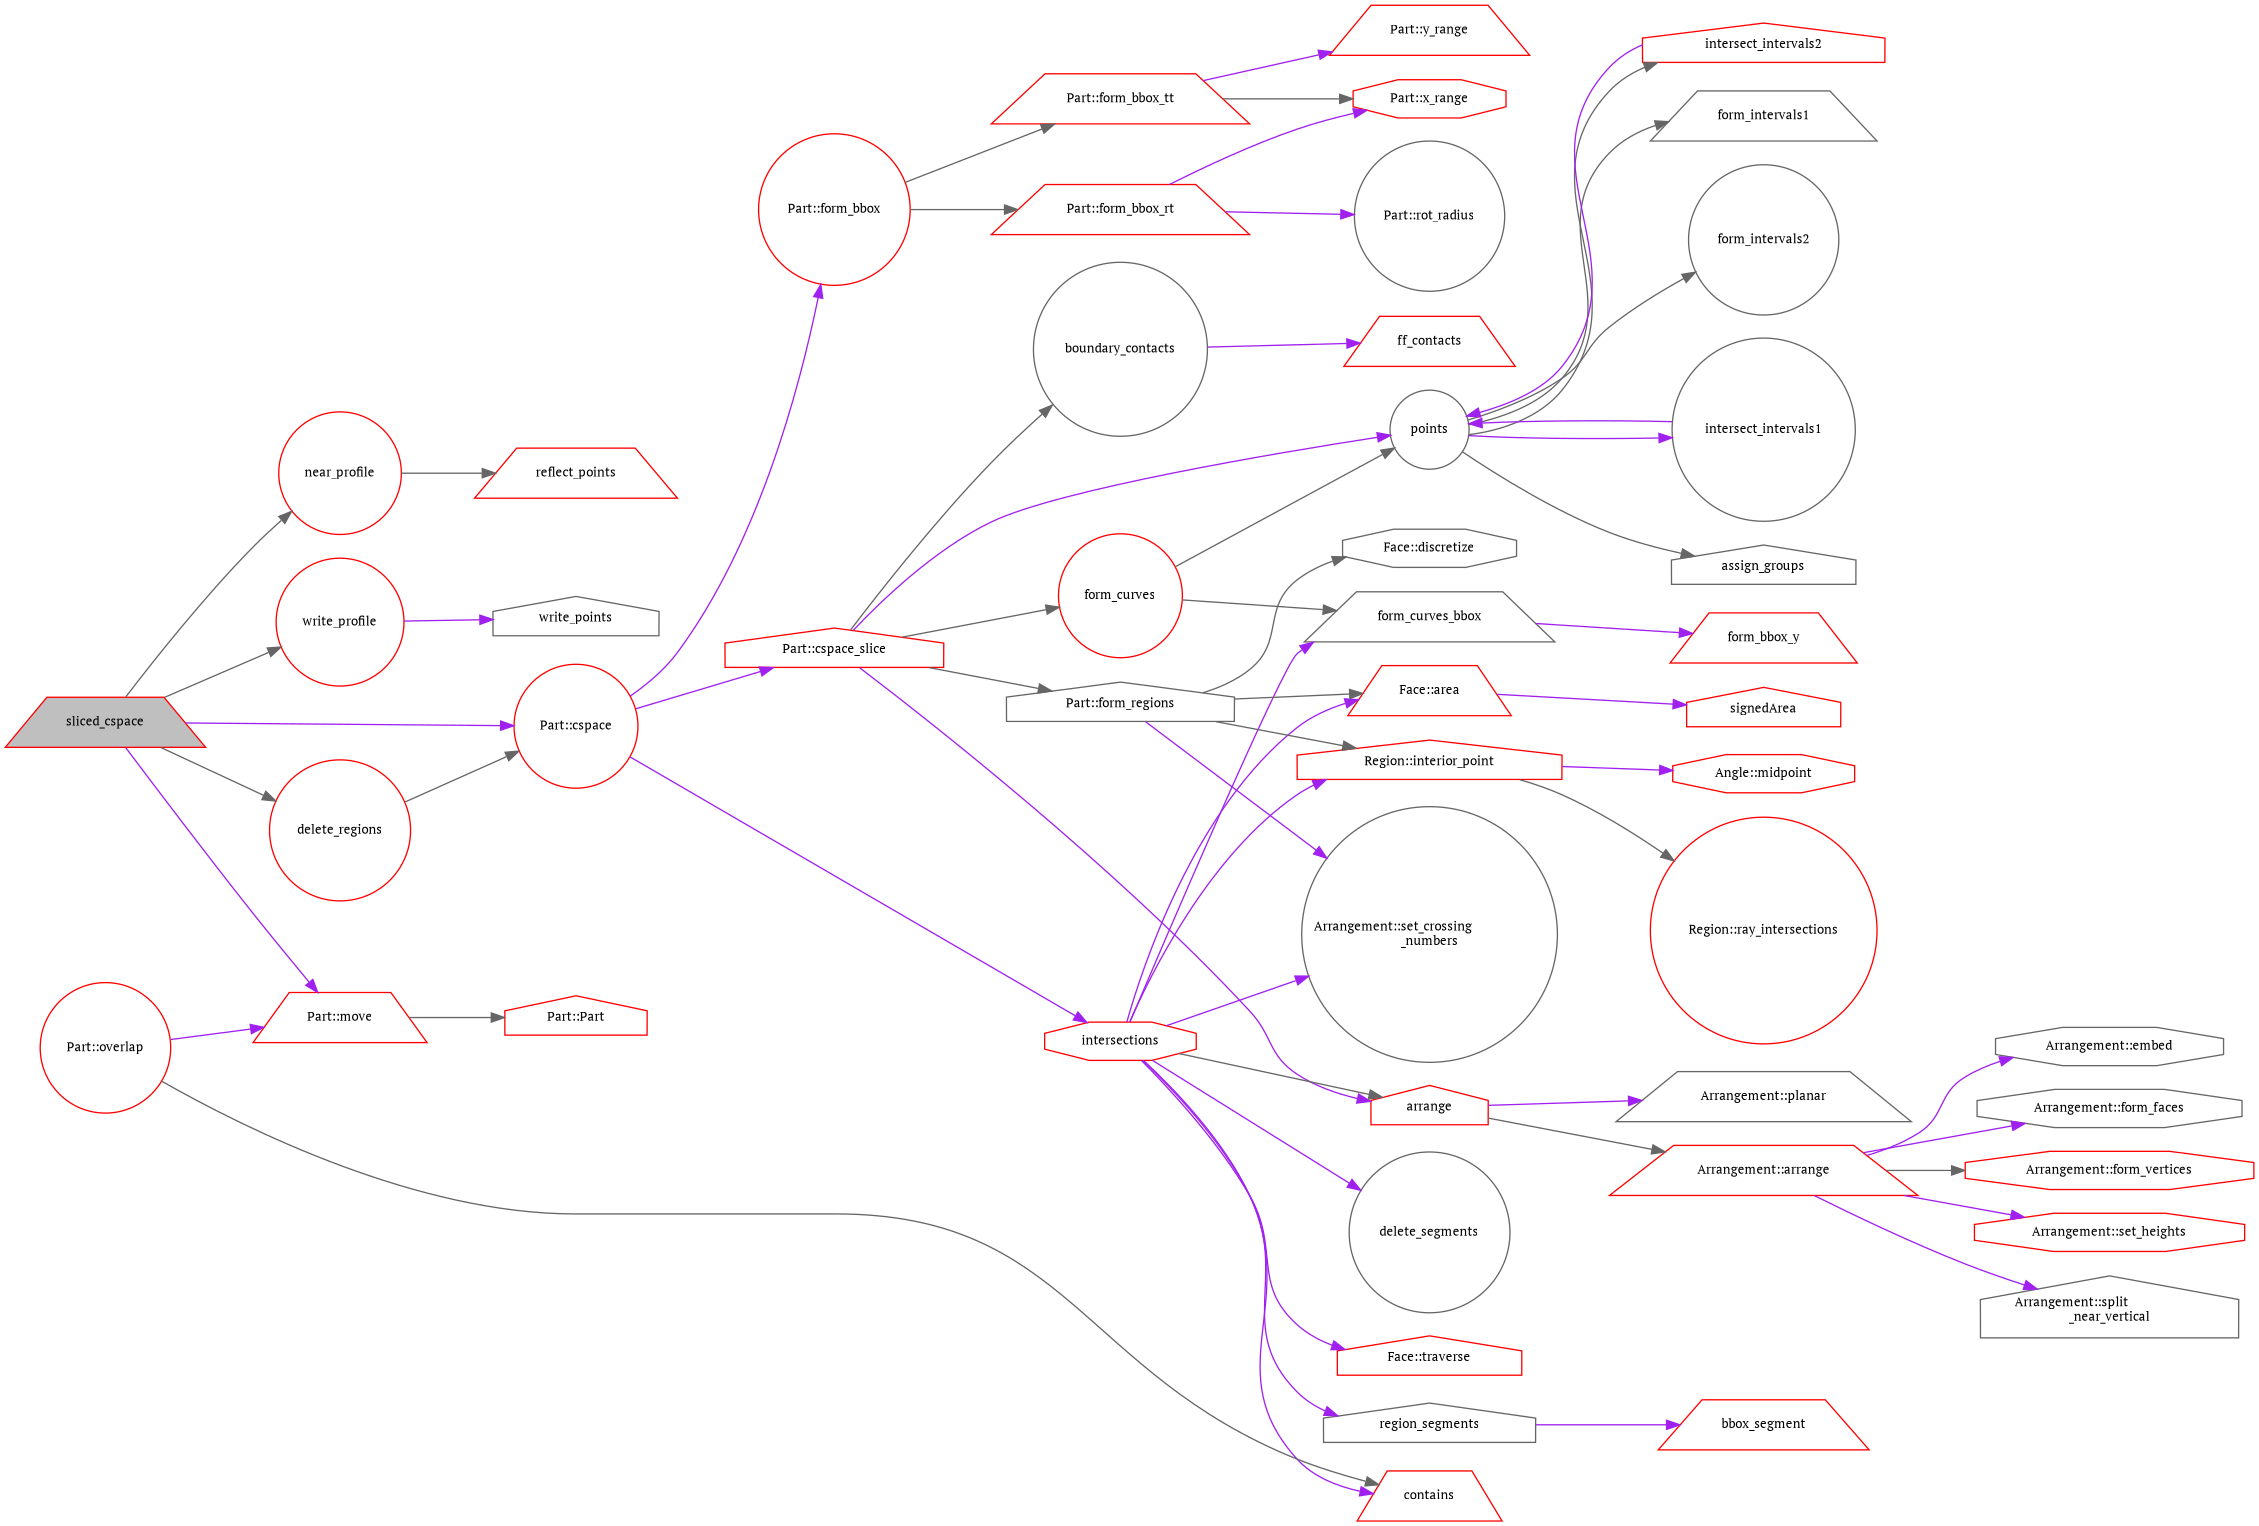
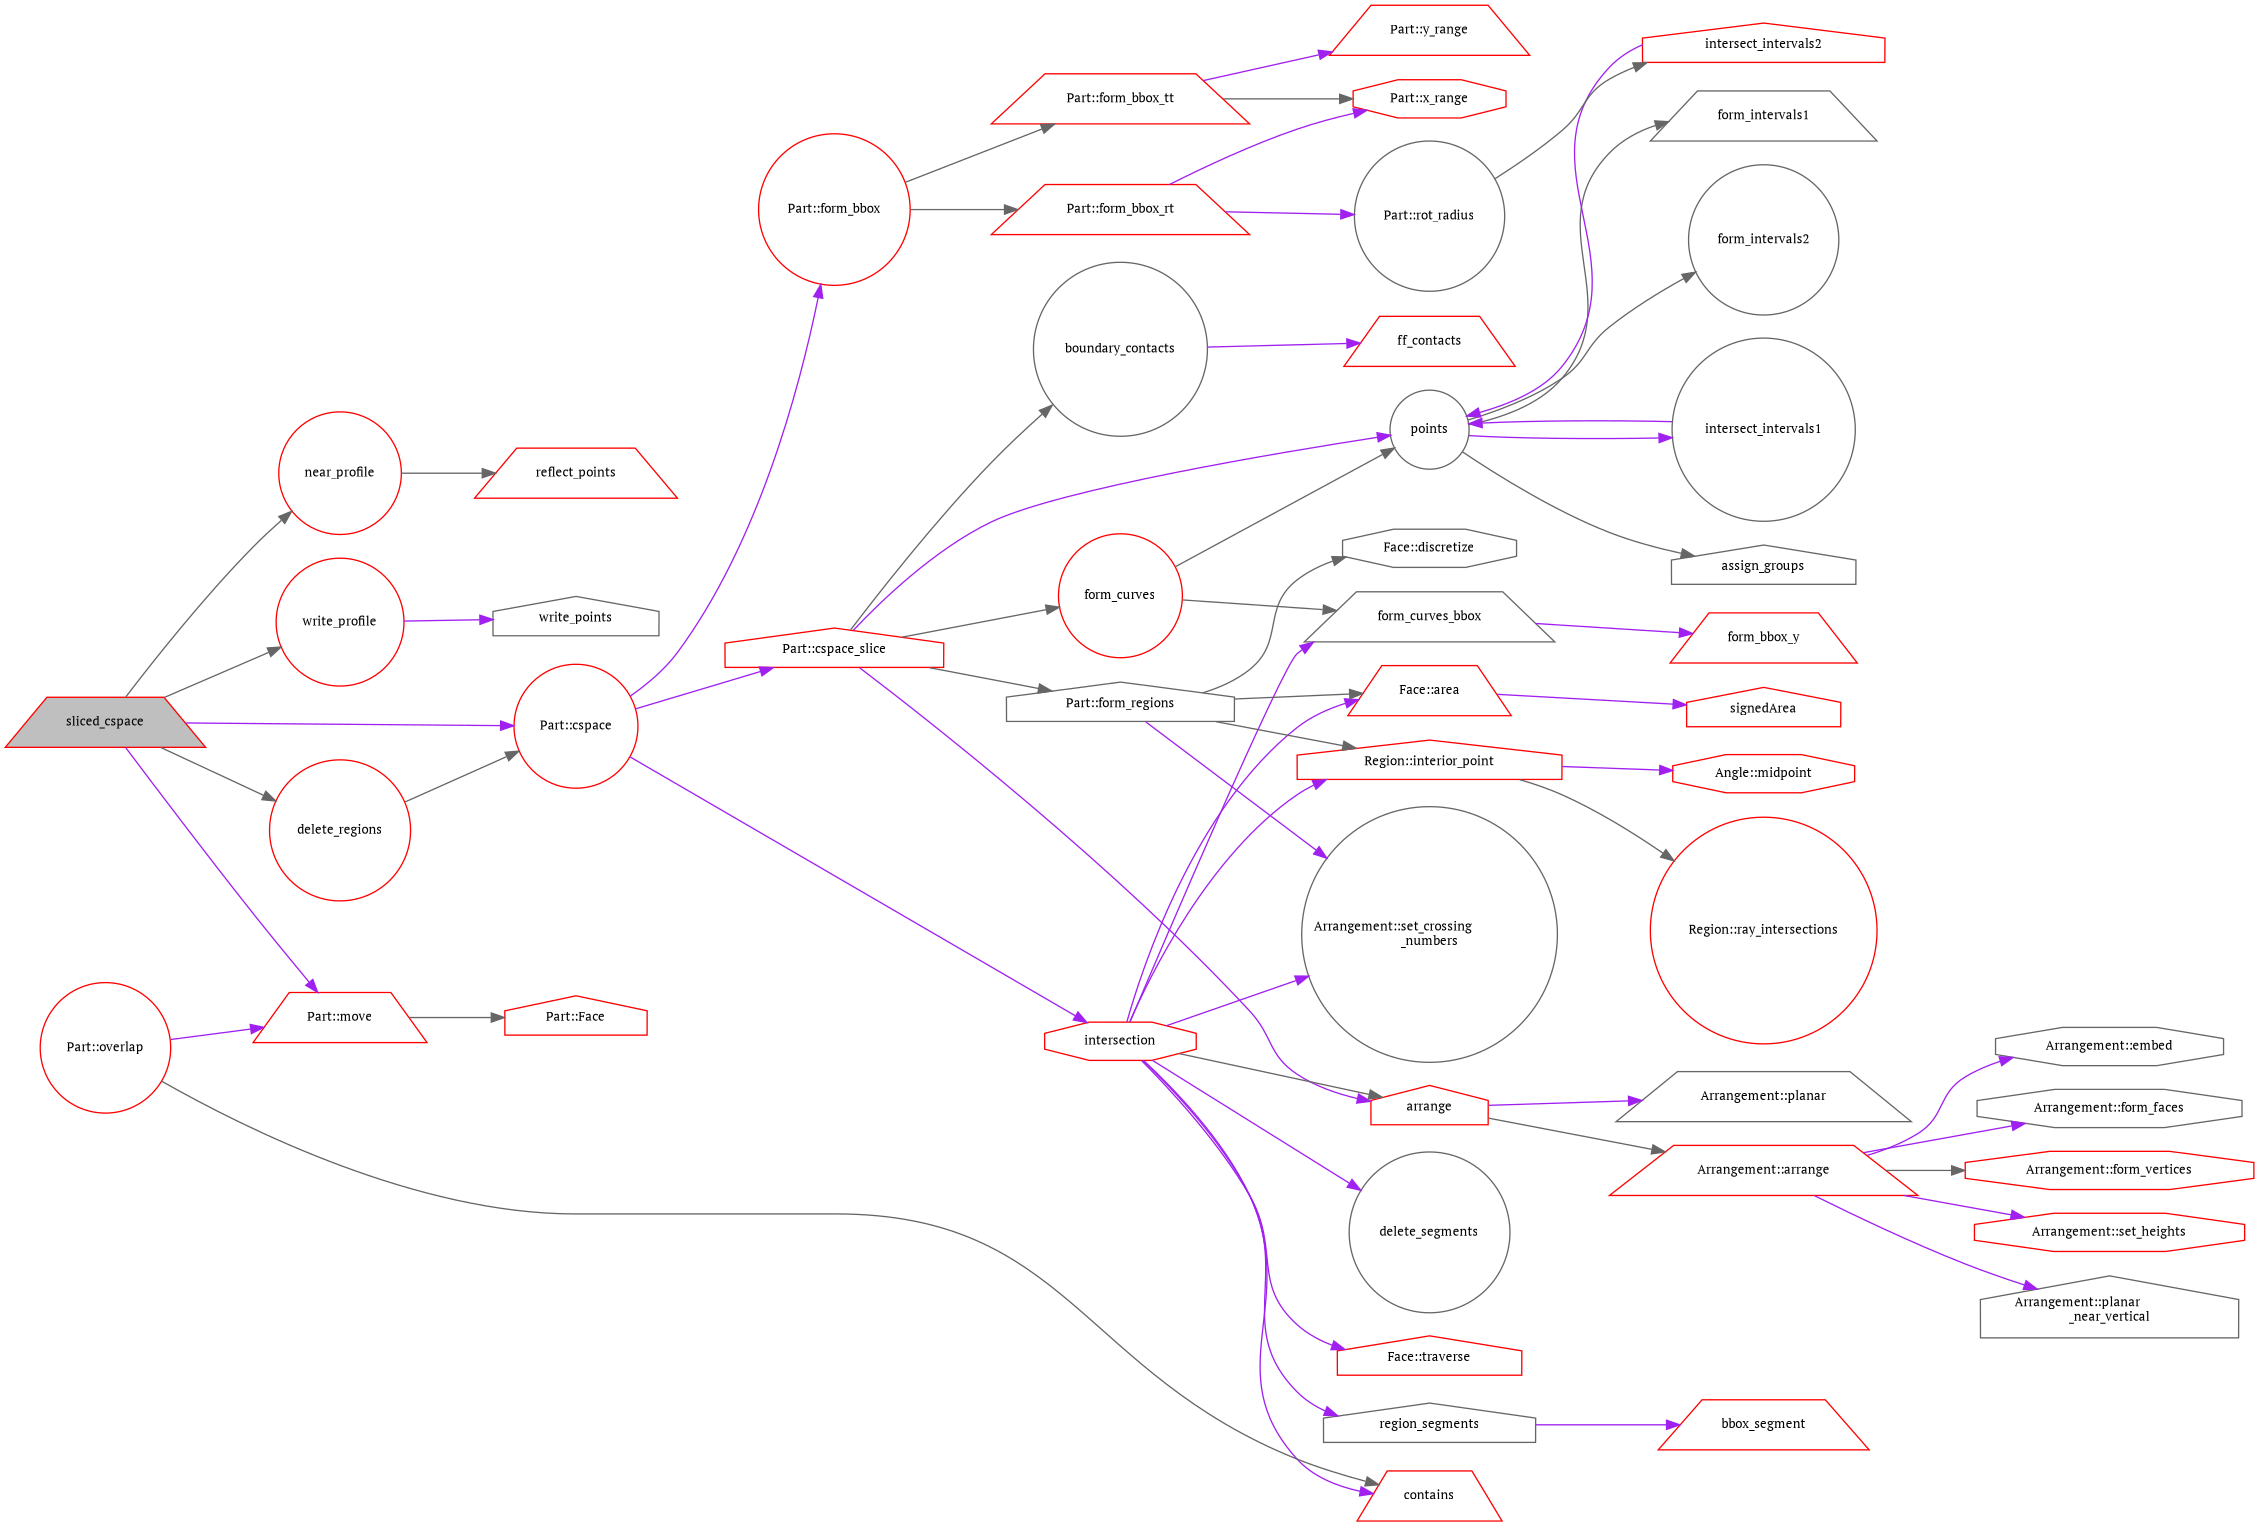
  digraph {
    fontname="PT Serif"
    rankdir=LR
    node [color=red fillcolor=white fontname="PT Serif" fontsize=10 shape=trapezium style=filled]
    edge [color=purple fontname="PT Serif" fontsize=10 labelfontname=Helvetica labelfontsize=10 style=solid]
    n1 [fillcolor=grey75 fontcolor=black height=0.2 label=sliced_cspace width=0.4]
    n2 [height=0.2 label="Part::cspace" shape=circle width=0.4]
    n3 [height=0.2 label="Part::move" width=0.4]
    n4 [height=0.2 label=delete_regions shape=circle width=0.4]
    n5 [height=0.2 label=near_profile shape=circle width=0.4]
    n6 [height=0.2 label=write_profile shape=circle width=0.4]
    n7 [height=0.2 label="Part::cspace_slice" shape=house width=0.4]
    n8 [height=0.2 label="Part::form_bbox" shape=circle width=0.4]
-   n9 [height=0.2 label=intersections shape=octagon width=0.4]
-   n10 [height=0.2 label="Part::Part" shape=house width=0.4]
+   n9 [height=0.2 label=intersection shape=octagon width=0.4]
+   n10 [height=0.2 label="Part::Face" shape=house width=0.4]
    n11 [height=0.2 label=reflect_points width=0.4]
    n12 [color=gray40 height=0.2 label=write_points shape=house width=0.4]
    n13 [height=0.2 label=arrange shape=house width=0.4]
    n14 [color=gray40 height=0.2 label=boundary_contacts shape=circle width=0.4]
    n15 [color=gray40 height=0.2 label=points shape=circle width=0.4]
    n16 [height=0.2 label=form_curves shape=circle width=0.4]
    n17 [color=gray40 height=0.2 label="Part::form_regions" shape=house width=0.4]
    n18 [height=0.2 label="Part::form_bbox_rt" width=0.4]
    n19 [height=0.2 label="Part::form_bbox_tt" width=0.4]
    n20 [color=gray40 height=0.2 label=delete_segments shape=circle width=0.4]
    n21 [color=gray40 height=0.2 label=form_curves_bbox width=0.4]
    n22 [height=0.2 label="Face::area" width=0.4]
    n23 [height=0.2 label="Region::interior_point" shape=house width=0.4]
    n24 [color=gray40 height=0.2 label="Arrangement::set_crossing\l_numbers" shape=circle width=0.4]
    n25 [height=0.2 label=contains width=0.4]
    n26 [color=gray40 height=0.2 label=region_segments shape=house width=0.4]
    n27 [height=0.2 label="Face::traverse" shape=house width=0.4]
    n28 [height=0.2 label="Arrangement::arrange" width=0.4]
    n29 [color=gray40 height=0.2 label="Arrangement::planar" width=0.4]
    n30 [height=0.2 label=ff_contacts width=0.4]
    n31 [color=gray40 height=0.2 label=assign_groups shape=house width=0.4]
    n32 [color=gray40 height=0.2 label=form_intervals1 width=0.4]
    n33 [color=gray40 height=0.2 label=form_intervals2 shape=circle width=0.4]
    n34 [color=gray40 height=0.2 label=intersect_intervals1 shape=circle width=0.4]
    n35 [height=0.2 label=intersect_intervals2 shape=house width=0.4]
    n36 [color=gray40 height=0.2 label="Face::discretize" shape=octagon width=0.4]
    n37 [color=gray40 height=0.2 label="Arrangement::embed" shape=octagon width=0.4]
    n38 [color=gray40 height=0.2 label="Arrangement::form_faces" shape=octagon width=0.4]
    n39 [height=0.2 label="Arrangement::form_vertices" shape=octagon width=0.4]
    n40 [height=0.2 label="Arrangement::set_heights" shape=octagon width=0.4]
-   n41 [color=gray40 height=0.2 label="Arrangement::split\l_near_vertical" shape=house width=0.4]
+   n41 [color=gray40 height=0.2 label="Arrangement::planar\l_near_vertical" shape=house width=0.4]
    n42 [height=0.2 label=form_bbox_y width=0.4]
    n43 [height=0.2 label=signedArea shape=house width=0.4]
    n44 [height=0.2 label="Angle::midpoint" shape=octagon width=0.4]
    n45 [height=0.2 label="Region::ray_intersections" shape=circle width=0.4]
    n46 [height=0.2 label="Part::overlap" shape=circle width=0.4]
    n47 [color=gray40 height=0.2 label="Part::rot_radius" shape=circle width=0.4]
    n48 [height=0.2 label="Part::x_range" shape=octagon width=0.4]
    n49 [height=0.2 label="Part::y_range" width=0.4]
    n50 [height=0.2 label=bbox_segment width=0.4]
    n1 -> n2
    n1 -> n3
    n1 -> n4 [color=gray40]
    n1 -> n5 [color=gray40]
    n1 -> n6 [color=gray40]
    n2 -> n7
    n2 -> n8
    n2 -> n9
    n3 -> n10 [color=gray40]
    n4 -> n2 [color=gray40]
    n5 -> n11 [color=gray40]
    n6 -> n12
    n7 -> n13
    n7 -> n14 [color=gray40]
    n7 -> n15
    n7 -> n16 [color=gray40]
    n7 -> n17 [color=gray40]
    n8 -> n18 [color=gray40]
    n8 -> n19 [color=gray40]
    n9 -> n13 [color=gray40]
    n9 -> n20
    n9 -> n21
    n9 -> n22
    n9 -> n23
    n9 -> n24
    n9 -> n25
    n9 -> n26
    n9 -> n27
    n13 -> n28 [color=gray40]
    n13 -> n29
    n14 -> n30
    n15 -> n31 [color=gray40]
    n15 -> n32 [color=gray40]
    n15 -> n33 [color=gray40]
    n15 -> n34
-   n15 -> n35 [color=gray40]
+   n47 -> n35 [color=gray40]
    n16 -> n15 [color=gray40]
    n16 -> n21 [color=gray40]
    n17 -> n22 [color=gray40]
    n17 -> n23 [color=gray40]
    n17 -> n24
    n17 -> n36 [color=gray40]
    n18 -> n47
    n18 -> n48
    n19 -> n48 [color=gray40]
    n19 -> n49
    n21 -> n42
    n22 -> n43
    n23 -> n44
    n23 -> n45 [color=gray40]
    n26 -> n50
    n28 -> n37
    n28 -> n38
    n28 -> n39 [color=gray40]
    n28 -> n40
    n28 -> n41
    n34 -> n15
    n35 -> n15
    n46 -> n3
    n46 -> n25 [color=gray40]
  }
